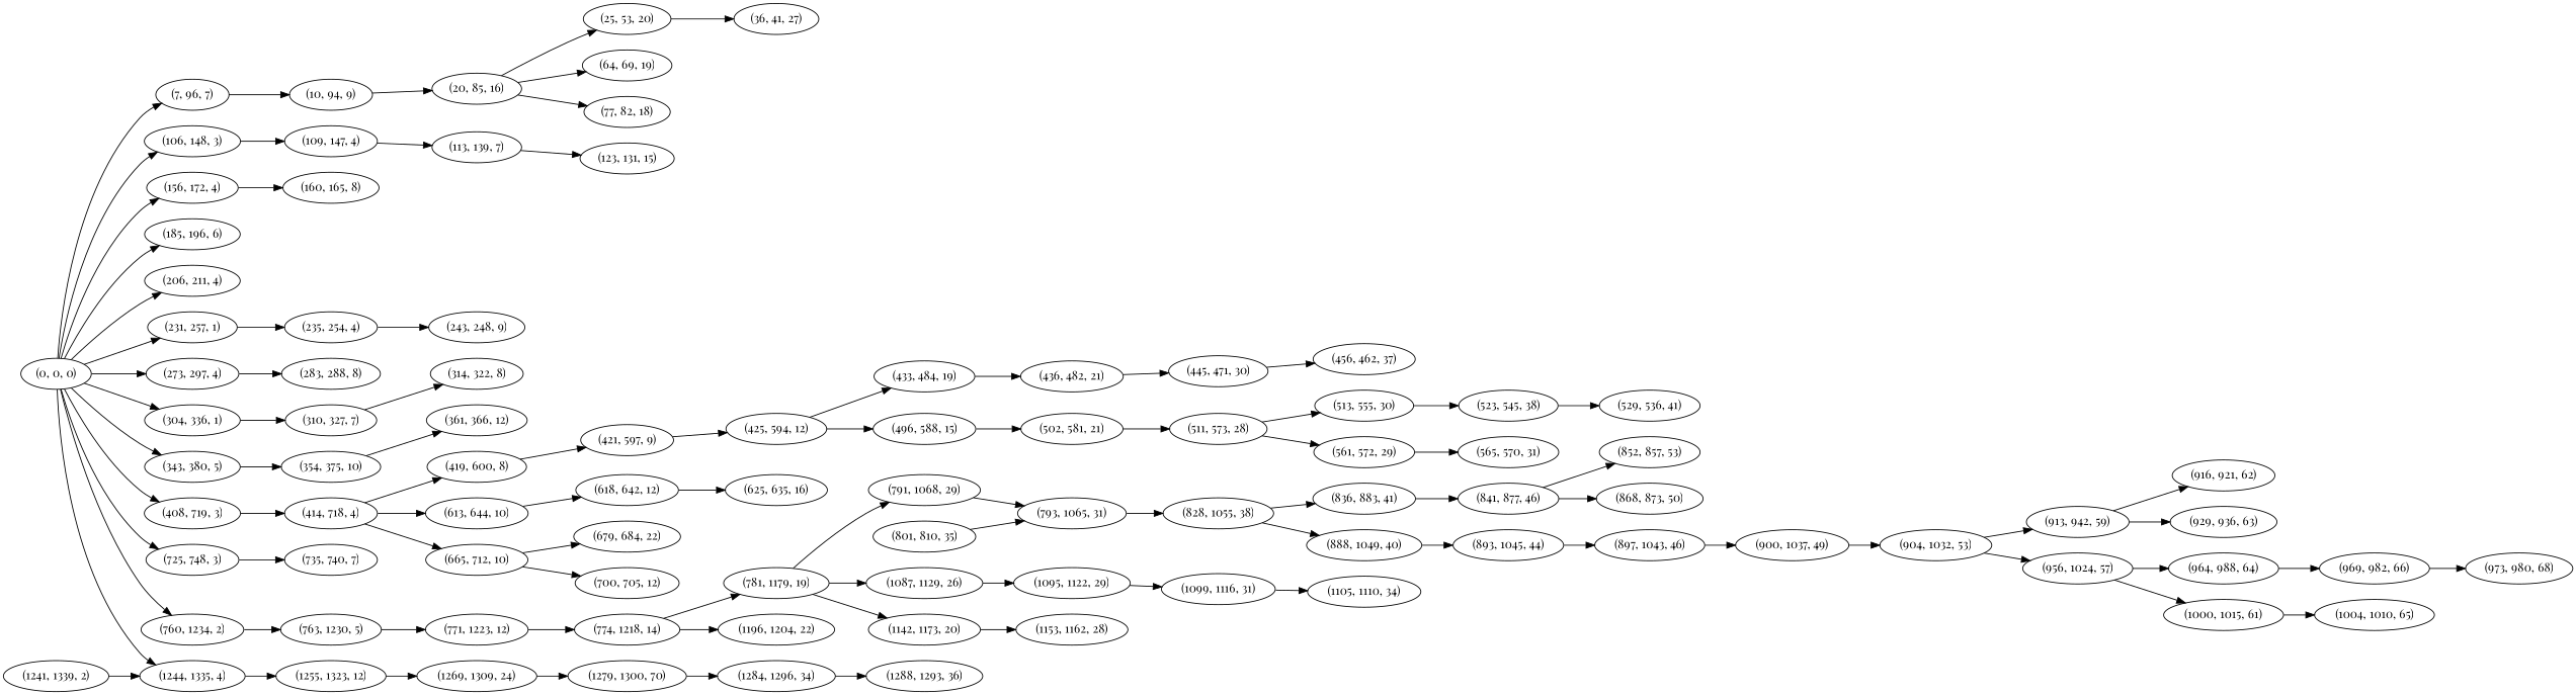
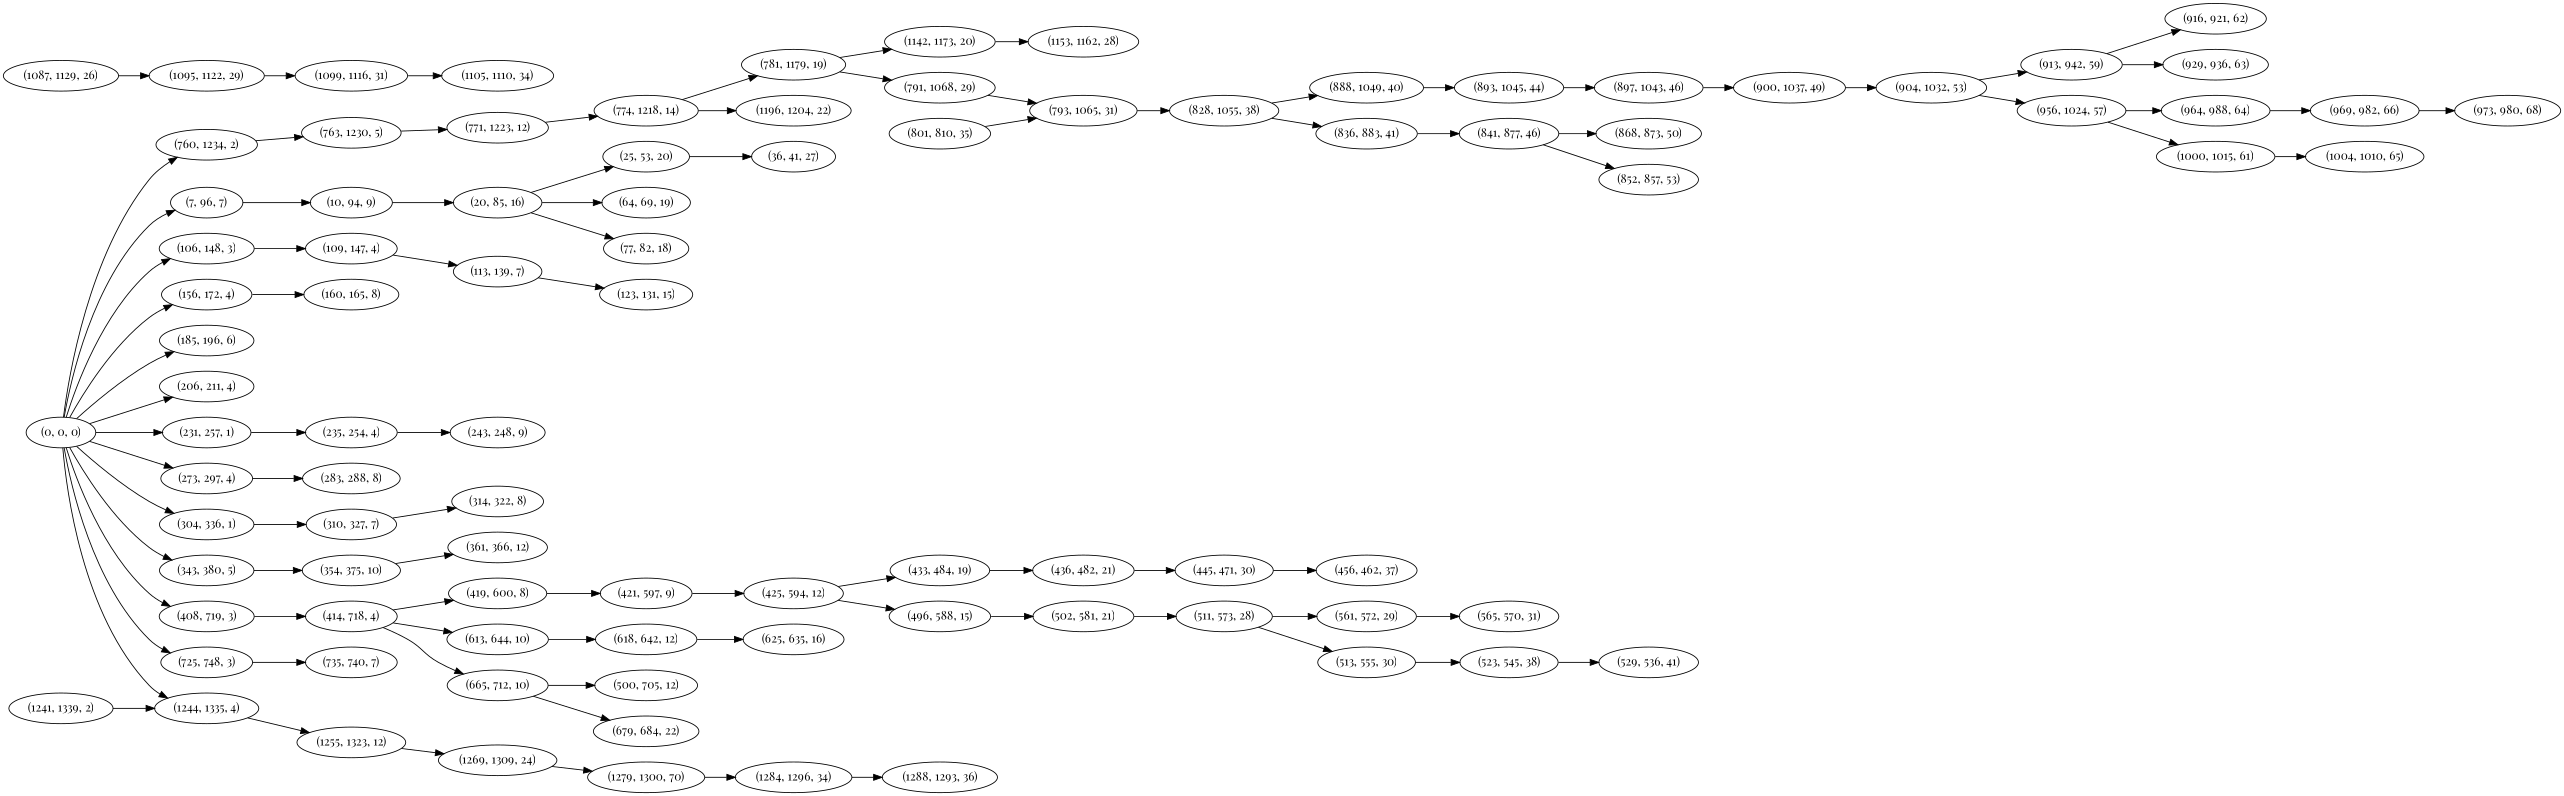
  digraph {
    fontname="Playfair Display"
    rankdir=LR
    node [fontname="Playfair Display"]
    edge [fontname="Playfair Display"]
    "(0, 0, 0)"
    "(7, 96, 7)"
    "(106, 148, 3)"
    "(156, 172, 4)"
    "(185, 196, 6)"
    "(206, 211, 4)"
    "(231, 257, 1)"
    "(273, 297, 4)"
    "(304, 336, 1)"
    "(343, 380, 5)"
    "(408, 719, 3)"
    "(725, 748, 3)"
    "(760, 1234, 2)"
    "(1244, 1335, 4)"
    "(10, 94, 9)"
    "(109, 147, 4)"
    "(160, 165, 8)"
    "(235, 254, 4)"
    "(283, 288, 8)"
    "(310, 327, 7)"
    "(354, 375, 10)"
    "(414, 718, 4)"
    "(735, 740, 7)"
    "(763, 1230, 5)"
    "(1241, 1339, 2)"
    "(20, 85, 16)"
    "(25, 53, 20)"
    "(64, 69, 19)"
    "(77, 82, 18)"
    "(36, 41, 27)"
    "(113, 139, 7)"
    "(123, 131, 15)"
    "(243, 248, 9)"
    "(314, 322, 8)"
    "(361, 366, 12)"
    "(419, 600, 8)"
    "(613, 644, 10)"
    "(665, 712, 10)"
    "(421, 597, 9)"
    "(618, 642, 12)"
    "(679, 684, 22)"
-   "(700, 705, 12)"
+   "(700, 705, 12)" [label="(500, 705, 12)"]
    "(425, 594, 12)"
    "(433, 484, 19)"
    "(496, 588, 15)"
    "(436, 482, 21)"
    "(502, 581, 21)"
    "(445, 471, 30)"
    "(456, 462, 37)"
    "(511, 573, 28)"
    "(513, 555, 30)"
    "(561, 572, 29)"
    "(523, 545, 38)"
    "(565, 570, 31)"
    "(529, 536, 41)"
    "(625, 635, 16)"
    "(771, 1223, 12)"
    "(774, 1218, 14)"
    "(781, 1179, 19)"
    "(1196, 1204, 22)"
    "(791, 1068, 29)"
    "(1087, 1129, 26)"
    "(1142, 1173, 20)"
    "(793, 1065, 31)"
    "(1095, 1122, 29)"
    "(1153, 1162, 28)"
    "(828, 1055, 38)"
    "(801, 810, 35)"
    "(836, 883, 41)"
    "(888, 1049, 40)"
    "(841, 877, 46)"
    "(893, 1045, 44)"
    "(852, 857, 53)"
    "(868, 873, 50)"
    "(897, 1043, 46)"
    "(900, 1037, 49)"
    "(904, 1032, 53)"
    "(913, 942, 59)"
    "(956, 1024, 57)"
    "(916, 921, 62)"
    "(929, 936, 63)"
    "(964, 988, 64)"
    "(1000, 1015, 61)"
    "(969, 982, 66)"
    "(1004, 1010, 65)"
    "(973, 980, 68)"
    "(1099, 1116, 31)"
    "(1105, 1110, 34)"
    "(1255, 1323, 12)"
    "(1269, 1309, 24)"
    n91 [label="(1279, 1300, 70)"]
    "(1284, 1296, 34)"
    "(1288, 1293, 36)"
    "(0, 0, 0)" -> "(7, 96, 7)"
    "(0, 0, 0)" -> "(106, 148, 3)"
    "(0, 0, 0)" -> "(156, 172, 4)"
    "(0, 0, 0)" -> "(185, 196, 6)"
    "(0, 0, 0)" -> "(206, 211, 4)"
    "(0, 0, 0)" -> "(231, 257, 1)"
    "(0, 0, 0)" -> "(273, 297, 4)"
    "(0, 0, 0)" -> "(304, 336, 1)"
    "(0, 0, 0)" -> "(343, 380, 5)"
    "(0, 0, 0)" -> "(408, 719, 3)"
    "(0, 0, 0)" -> "(725, 748, 3)"
    "(0, 0, 0)" -> "(760, 1234, 2)"
    "(0, 0, 0)" -> "(1244, 1335, 4)"
    "(7, 96, 7)" -> "(10, 94, 9)"
    "(106, 148, 3)" -> "(109, 147, 4)"
    "(156, 172, 4)" -> "(160, 165, 8)"
    "(231, 257, 1)" -> "(235, 254, 4)"
    "(273, 297, 4)" -> "(283, 288, 8)"
    "(304, 336, 1)" -> "(310, 327, 7)"
    "(343, 380, 5)" -> "(354, 375, 10)"
    "(408, 719, 3)" -> "(414, 718, 4)"
    "(725, 748, 3)" -> "(735, 740, 7)"
    "(760, 1234, 2)" -> "(763, 1230, 5)"
    "(1244, 1335, 4)" -> "(1255, 1323, 12)"
    "(10, 94, 9)" -> "(20, 85, 16)"
    "(109, 147, 4)" -> "(113, 139, 7)"
    "(235, 254, 4)" -> "(243, 248, 9)"
    "(310, 327, 7)" -> "(314, 322, 8)"
    "(354, 375, 10)" -> "(361, 366, 12)"
    "(414, 718, 4)" -> "(419, 600, 8)"
    "(414, 718, 4)" -> "(613, 644, 10)"
    "(414, 718, 4)" -> "(665, 712, 10)"
    "(763, 1230, 5)" -> "(771, 1223, 12)"
    "(1241, 1339, 2)" -> "(1244, 1335, 4)"
    "(20, 85, 16)" -> "(25, 53, 20)"
    "(20, 85, 16)" -> "(64, 69, 19)"
    "(20, 85, 16)" -> "(77, 82, 18)"
    "(25, 53, 20)" -> "(36, 41, 27)"
    "(113, 139, 7)" -> "(123, 131, 15)"
    "(419, 600, 8)" -> "(421, 597, 9)"
    "(613, 644, 10)" -> "(618, 642, 12)"
    "(665, 712, 10)" -> "(679, 684, 22)"
    "(665, 712, 10)" -> "(700, 705, 12)"
    "(421, 597, 9)" -> "(425, 594, 12)"
    "(618, 642, 12)" -> "(625, 635, 16)"
    "(425, 594, 12)" -> "(433, 484, 19)"
    "(425, 594, 12)" -> "(496, 588, 15)"
    "(433, 484, 19)" -> "(436, 482, 21)"
    "(496, 588, 15)" -> "(502, 581, 21)"
    "(436, 482, 21)" -> "(445, 471, 30)"
    "(502, 581, 21)" -> "(511, 573, 28)"
    "(445, 471, 30)" -> "(456, 462, 37)"
    "(511, 573, 28)" -> "(513, 555, 30)"
    "(511, 573, 28)" -> "(561, 572, 29)"
    "(513, 555, 30)" -> "(523, 545, 38)"
    "(561, 572, 29)" -> "(565, 570, 31)"
    "(523, 545, 38)" -> "(529, 536, 41)"
    "(771, 1223, 12)" -> "(774, 1218, 14)"
    "(774, 1218, 14)" -> "(781, 1179, 19)"
    "(774, 1218, 14)" -> "(1196, 1204, 22)"
    "(781, 1179, 19)" -> "(791, 1068, 29)"
-   "(781, 1179, 19)" -> "(1087, 1129, 26)"
    "(781, 1179, 19)" -> "(1142, 1173, 20)"
    "(791, 1068, 29)" -> "(793, 1065, 31)"
    "(1087, 1129, 26)" -> "(1095, 1122, 29)"
    "(1142, 1173, 20)" -> "(1153, 1162, 28)"
    "(793, 1065, 31)" -> "(828, 1055, 38)"
    "(1095, 1122, 29)" -> "(1099, 1116, 31)"
    "(828, 1055, 38)" -> "(836, 883, 41)"
    "(828, 1055, 38)" -> "(888, 1049, 40)"
    "(801, 810, 35)" -> "(793, 1065, 31)"
    "(836, 883, 41)" -> "(841, 877, 46)"
    "(888, 1049, 40)" -> "(893, 1045, 44)"
    "(841, 877, 46)" -> "(852, 857, 53)"
    "(841, 877, 46)" -> "(868, 873, 50)"
    "(893, 1045, 44)" -> "(897, 1043, 46)"
    "(897, 1043, 46)" -> "(900, 1037, 49)"
    "(900, 1037, 49)" -> "(904, 1032, 53)"
    "(904, 1032, 53)" -> "(913, 942, 59)"
    "(904, 1032, 53)" -> "(956, 1024, 57)"
    "(913, 942, 59)" -> "(916, 921, 62)"
    "(913, 942, 59)" -> "(929, 936, 63)"
    "(956, 1024, 57)" -> "(964, 988, 64)"
    "(956, 1024, 57)" -> "(1000, 1015, 61)"
    "(964, 988, 64)" -> "(969, 982, 66)"
    "(1000, 1015, 61)" -> "(1004, 1010, 65)"
    "(969, 982, 66)" -> "(973, 980, 68)"
    "(1099, 1116, 31)" -> "(1105, 1110, 34)"
    "(1255, 1323, 12)" -> "(1269, 1309, 24)"
    "(1269, 1309, 24)" -> n91
    n91 -> "(1284, 1296, 34)"
    "(1284, 1296, 34)" -> "(1288, 1293, 36)"
  }
